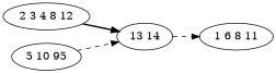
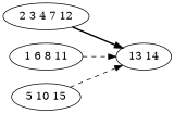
  digraph {
    rankdir=LR
    edge [style=dashed]
-   n1 [label="2 3 4 8 12"]
+   n1 [label="2 3 4 7 12"]
    n2 [label="13 14"]
    n3 [label="1 6 8 11"]
-   n4 [label="5 10 95"]
+   n4 [label="5 10 15"]
    n1 -> n2 [style=bold]
-   n2 -> n3
+   n3 -> n2
    n4 -> n2
  }
